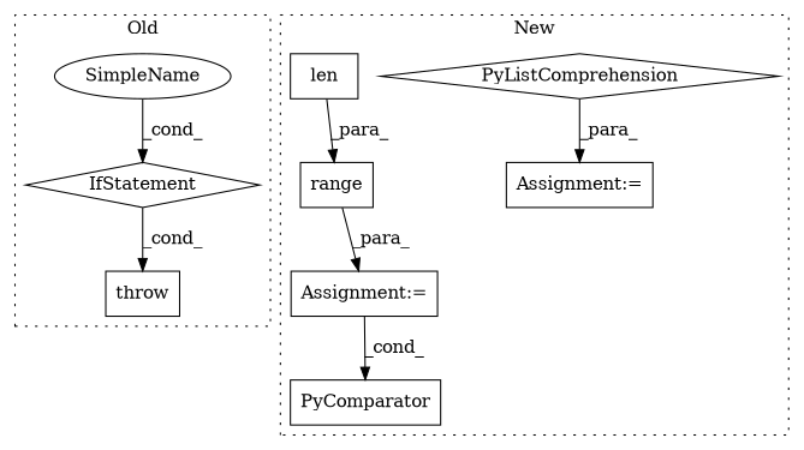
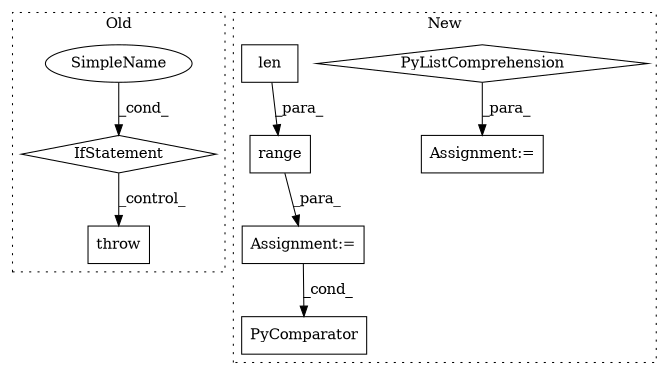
  digraph {
    node [a=7 l=30 s=860 shape=box]
    n1 [a=53 l=6 label=throw s=241]
    n2 [a=25 l="4,2" label=IfStatement s="146,197" shape=diamond]
    n3 [a=42 label=SimpleName shape=ellipse l="" s=""]
    n4 [a=113 label=PyComparator]
    n5 [label="Assignment:="]
    n6 [a=109 l=127 label=PyListComprehension s=771 shape=diamond]
    n7 [l=1 label="Assignment:=" s=747]
    n8 [a=32 l="6,1" label=range s="867,880"]
    n9 [a=32 l="4,1" label=len s="873,879"]
    subgraph cluster_1 {
      label=Old
      style=dotted
      n1
      n2
      n3
    }
    subgraph cluster_2 {
      label=New
      style=dotted
      n4
      n5
      n6
      n7
      n8
      n9
    }
-   n2 -> n1 [label=_cond_]
+   n2 -> n1 [label=_control_]
    n3 -> n2 [label=_cond_]
    n5 -> n4 [label=_cond_]
    n6 -> n7 [label=_para_]
    n8 -> n5 [label=_para_]
    n9 -> n8 [label=_para_]
  }
